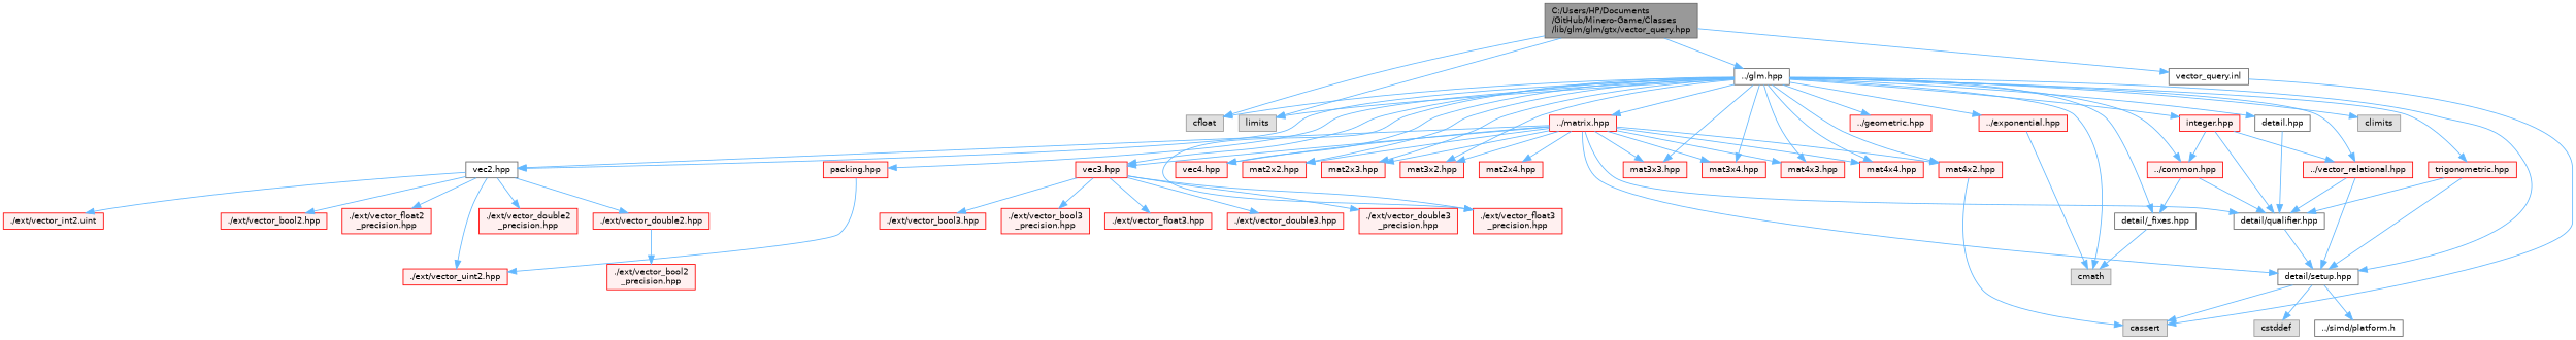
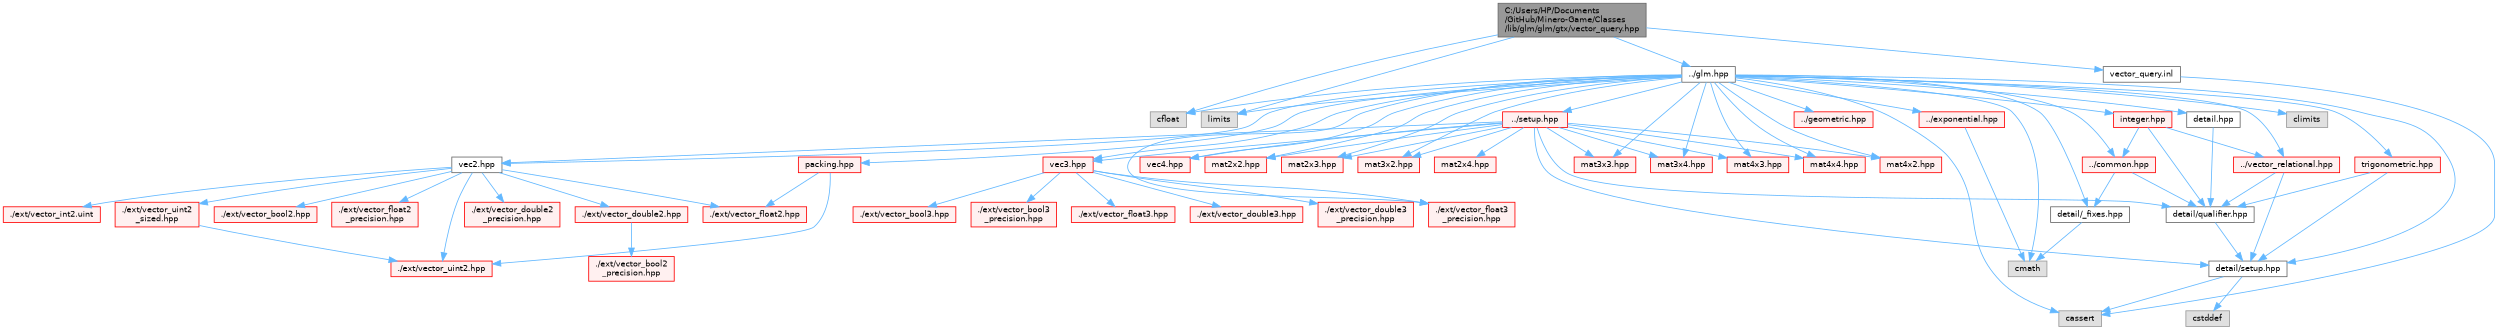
  digraph {
    node [color=red fillcolor="#FFF0F0" fontname=Helvetica fontsize=10 shape=box style=filled]
    edge [color=steelblue1 fontname=Helvetica fontsize=10 labelfontname=Helvetica labelfontsize=10 style=solid]
    n1 [color=gray40 fillcolor=grey60 fontcolor=black height=0.2 label="C:/Users/HP/Documents\l/GitHub/Minero-Game/Classes\l/lib/glm/glm/gtx/vector_query.hpp" width=0.4]
    n2 [color=grey40 fillcolor=white height=0.2 label="../glm.hpp" width=0.4]
    n3 [color=grey60 fillcolor="#E0E0E0" height=0.2 label=cfloat width=0.4]
    n4 [color=grey60 fillcolor="#E0E0E0" height=0.2 label=limits width=0.4]
    n5 [color=grey40 fillcolor=white height=0.2 label="vector_query.inl" width=0.4]
    n6 [color=grey40 fillcolor=white height=0.2 label="detail/_fixes.hpp" width=0.4]
    n7 [color=grey60 fillcolor="#E0E0E0" height=0.2 label=cmath width=0.4]
    n8 [color=grey40 fillcolor=white height=0.2 label="detail/setup.hpp" width=0.4]
    n9 [color=grey60 fillcolor="#E0E0E0" height=0.2 label=cassert width=0.4]
    n10 [color=grey60 fillcolor="#E0E0E0" height=0.2 label=climits width=0.4]
    n11 [color=grey40 fillcolor=white height=0.2 label="detail.hpp" width=0.4]
    n12 [color=grey40 fillcolor=white height=0.2 label="vec2.hpp" width=0.4]
    n13 [height=0.2 label="vec3.hpp" width=0.4]
    n14 [height=0.2 label="vec4.hpp" width=0.4]
    n15 [height=0.2 label="mat2x2.hpp" width=0.4]
    n16 [height=0.2 label="mat2x3.hpp" width=0.4]
    n17 [height=0.2 label="mat3x2.hpp" width=0.4]
    n18 [height=0.2 label="mat3x3.hpp" width=0.4]
    n19 [height=0.2 label="mat3x4.hpp" width=0.4]
    n20 [height=0.2 label="mat4x2.hpp" width=0.4]
    n21 [height=0.2 label="mat4x3.hpp" width=0.4]
    n22 [height=0.2 label="mat4x4.hpp" width=0.4]
    n23 [height=0.2 label="trigonometric.hpp" width=0.4]
    n24 [height=0.2 label="../exponential.hpp" width=0.4]
    n25 [height=0.2 label="../common.hpp" width=0.4]
    n26 [height=0.2 label="packing.hpp" width=0.4]
    n27 [height=0.2 label="../geometric.hpp" width=0.4]
-   n28 [height=0.2 label="../matrix.hpp" width=0.4]
+   n28 [height=0.2 label="../setup.hpp" width=0.4]
    n29 [height=0.2 label="../vector_relational.hpp" width=0.4]
    n30 [height=0.2 label="integer.hpp" width=0.4]
    n31 [height=0.2 label="./ext/vector_float3\l_precision.hpp" width=0.4]
    n32 [color=grey60 fillcolor="#E0E0E0" height=0.2 label=cstddef width=0.4]
-   n33 [color=grey40 fillcolor=white height=0.2 label="../simd/platform.h" width=0.4]
    n34 [color=grey40 fillcolor=white height=0.2 label="detail/qualifier.hpp" width=0.4]
    n35 [height=0.2 label="./ext/vector_bool2.hpp" width=0.4]
+   n36 [height=0.2 label="./ext/vector_float2.hpp" width=0.4]
    n37 [height=0.2 label="./ext/vector_float2\l_precision.hpp" width=0.4]
    n38 [height=0.2 label="./ext/vector_double2.hpp" width=0.4]
    n39 [height=0.2 label="./ext/vector_double2\l_precision.hpp" width=0.4]
    n40 [height=0.2 label="./ext/vector_int2.uint" width=0.4]
    n41 [height=0.2 label="./ext/vector_uint2.hpp" width=0.4]
+   n42 [height=0.2 label="./ext/vector_uint2\l_sized.hpp" width=0.4]
    n43 [height=0.2 label="./ext/vector_bool3.hpp" width=0.4]
    n44 [height=0.2 label="./ext/vector_bool3\l_precision.hpp" width=0.4]
    n45 [height=0.2 label="./ext/vector_float3.hpp" width=0.4]
    n46 [height=0.2 label="./ext/vector_double3.hpp" width=0.4]
    n47 [height=0.2 label="./ext/vector_double3\l_precision.hpp" width=0.4]
    n48 [height=0.2 label="mat2x4.hpp" width=0.4]
    n49 [height=0.2 label="./ext/vector_bool2\l_precision.hpp" width=0.4]
    n1 -> n2
    n1 -> n3
    n1 -> n4
    n1 -> n5
    n2 -> n3
    n2 -> n4
    n2 -> n6
    n2 -> n7
    n2 -> n8
-   n20 -> n9
+   n2 -> n9
    n2 -> n10
    n2 -> n11
    n2 -> n12
    n2 -> n13
    n2 -> n14
    n2 -> n15
    n2 -> n16
    n2 -> n17
    n2 -> n18
    n2 -> n19
    n2 -> n20
    n2 -> n21
    n2 -> n22
    n2 -> n23
    n2 -> n24
    n2 -> n25
    n2 -> n26
    n2 -> n27
    n2 -> n28
    n2 -> n29
    n2 -> n30
    n2 -> n31
    n5 -> n9
    n6 -> n7
    n8 -> n9
    n8 -> n32
-   n8 -> n33
    n11 -> n34
    n12 -> n35
+   n12 -> n36
    n12 -> n37
    n12 -> n38
    n12 -> n39
    n12 -> n40
    n12 -> n41
+   n12 -> n42
    n13 -> n31
    n13 -> n43
    n13 -> n44
    n13 -> n45
    n13 -> n46
    n13 -> n47
    n23 -> n8
    n23 -> n34
    n24 -> n7
    n25 -> n6
    n25 -> n34
+   n26 -> n36
    n26 -> n41
    n28 -> n8
    n28 -> n12
    n28 -> n13
    n28 -> n14
    n28 -> n15
    n28 -> n16
    n28 -> n17
    n28 -> n18
    n28 -> n19
    n28 -> n20
    n28 -> n21
    n28 -> n22
    n28 -> n34
    n28 -> n48
    n29 -> n8
    n29 -> n34
    n30 -> n25
    n30 -> n29
    n30 -> n34
    n34 -> n8
    n38 -> n49
+   n42 -> n41
  }
